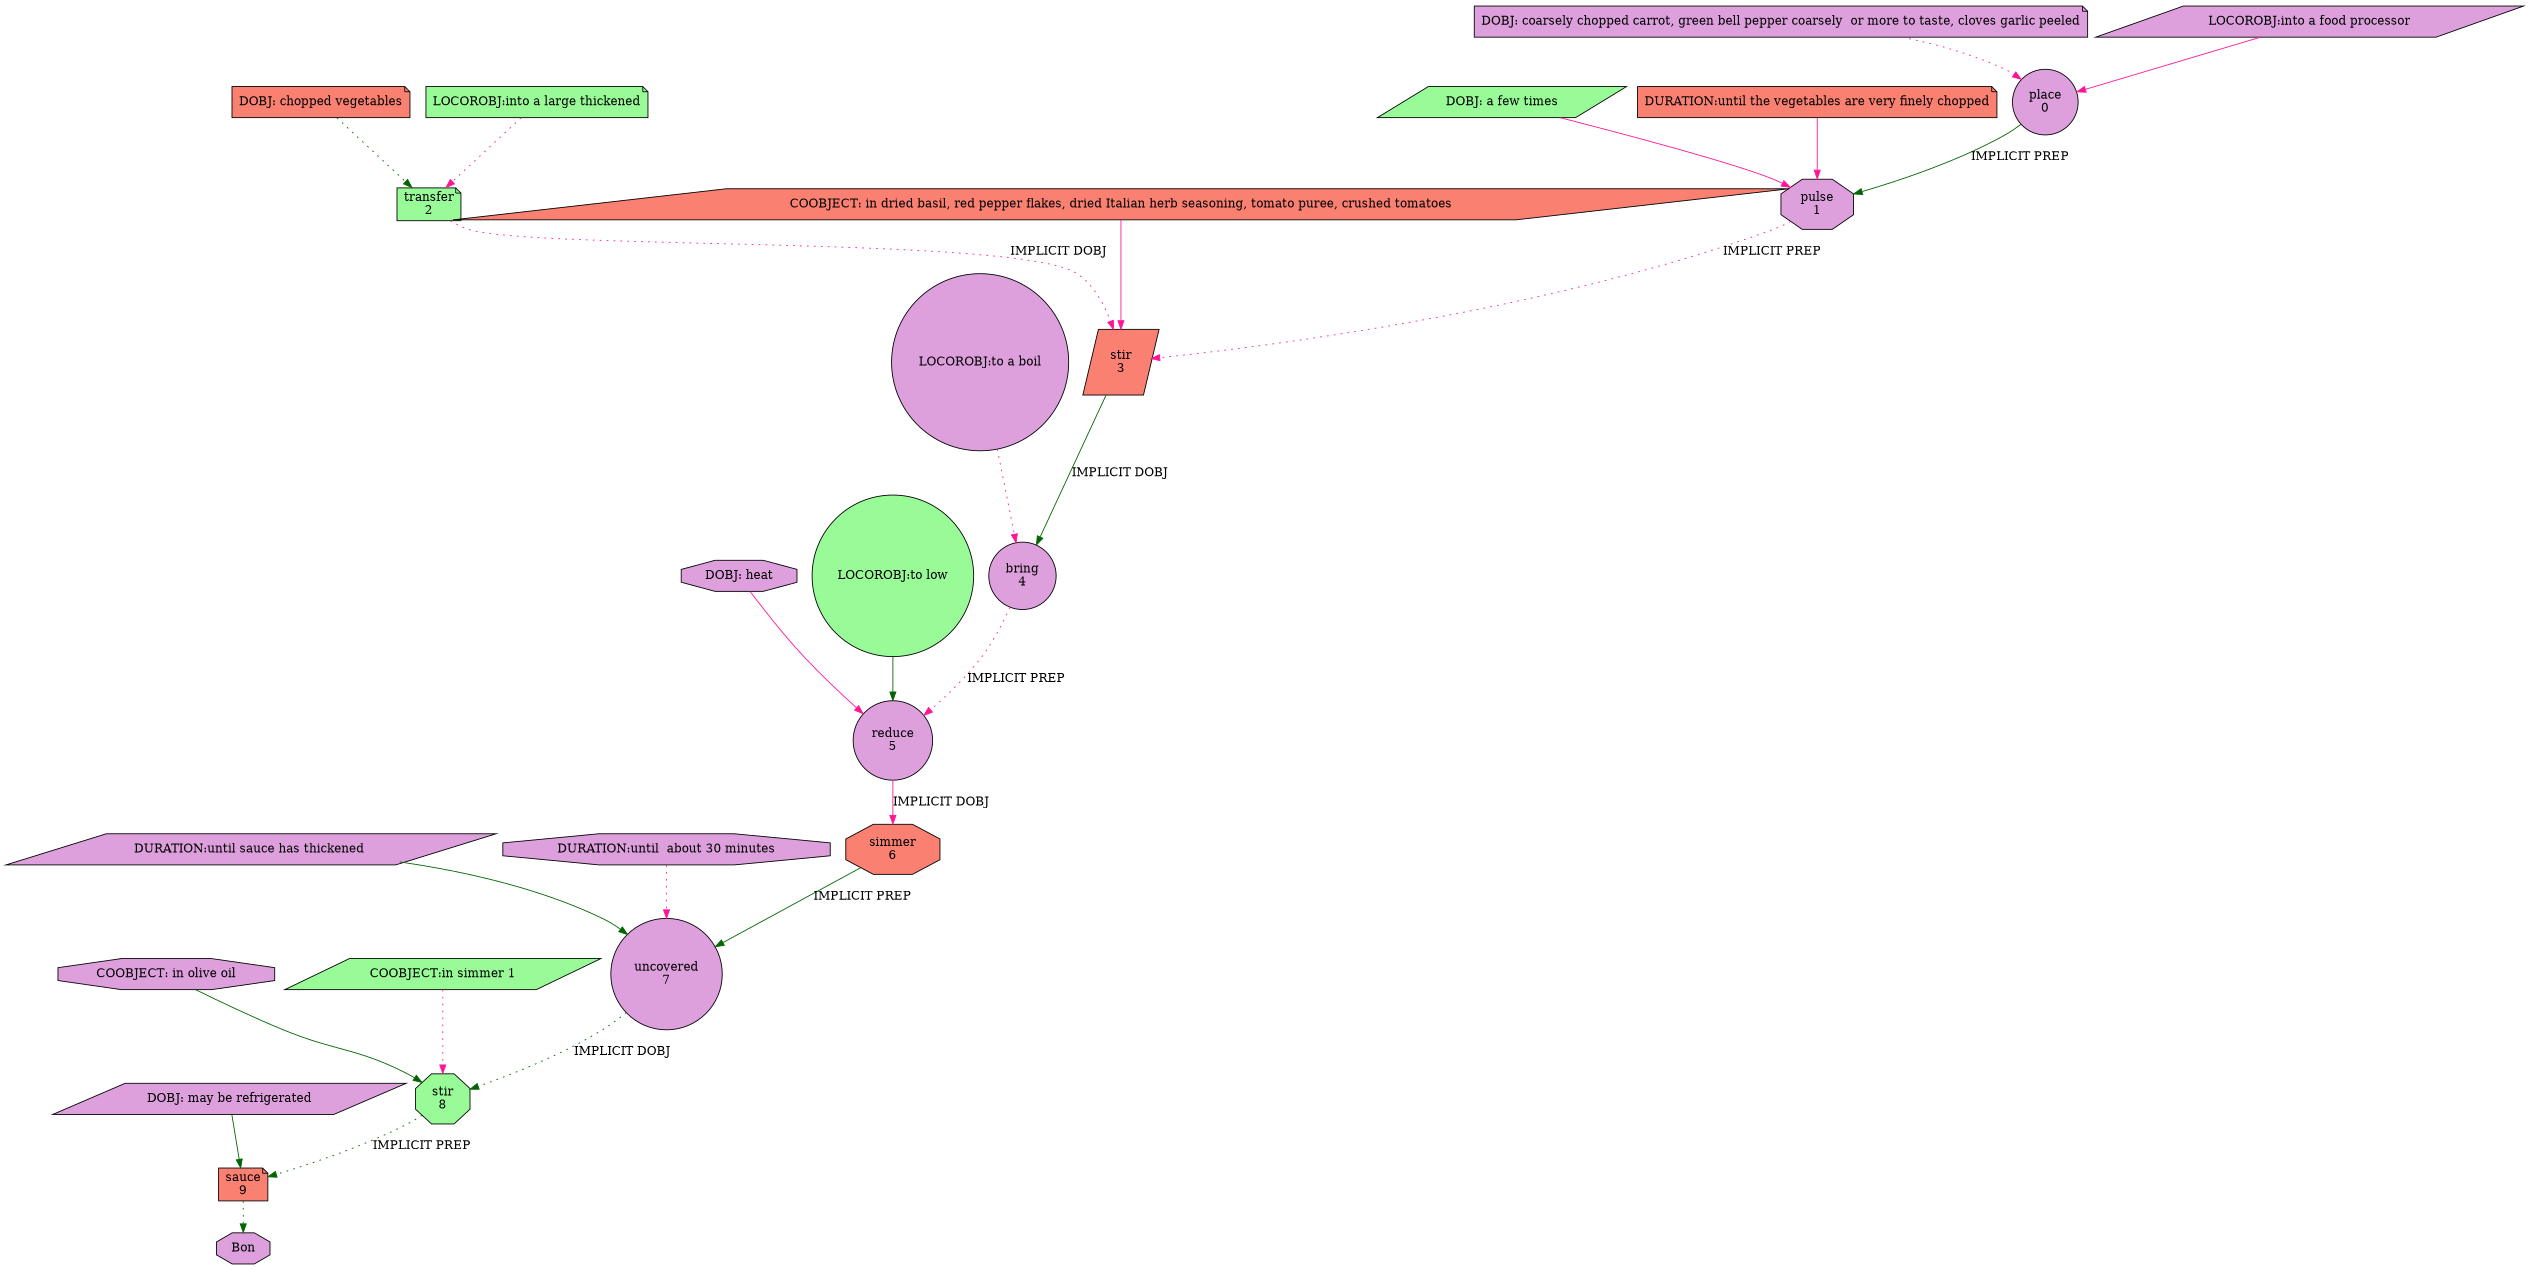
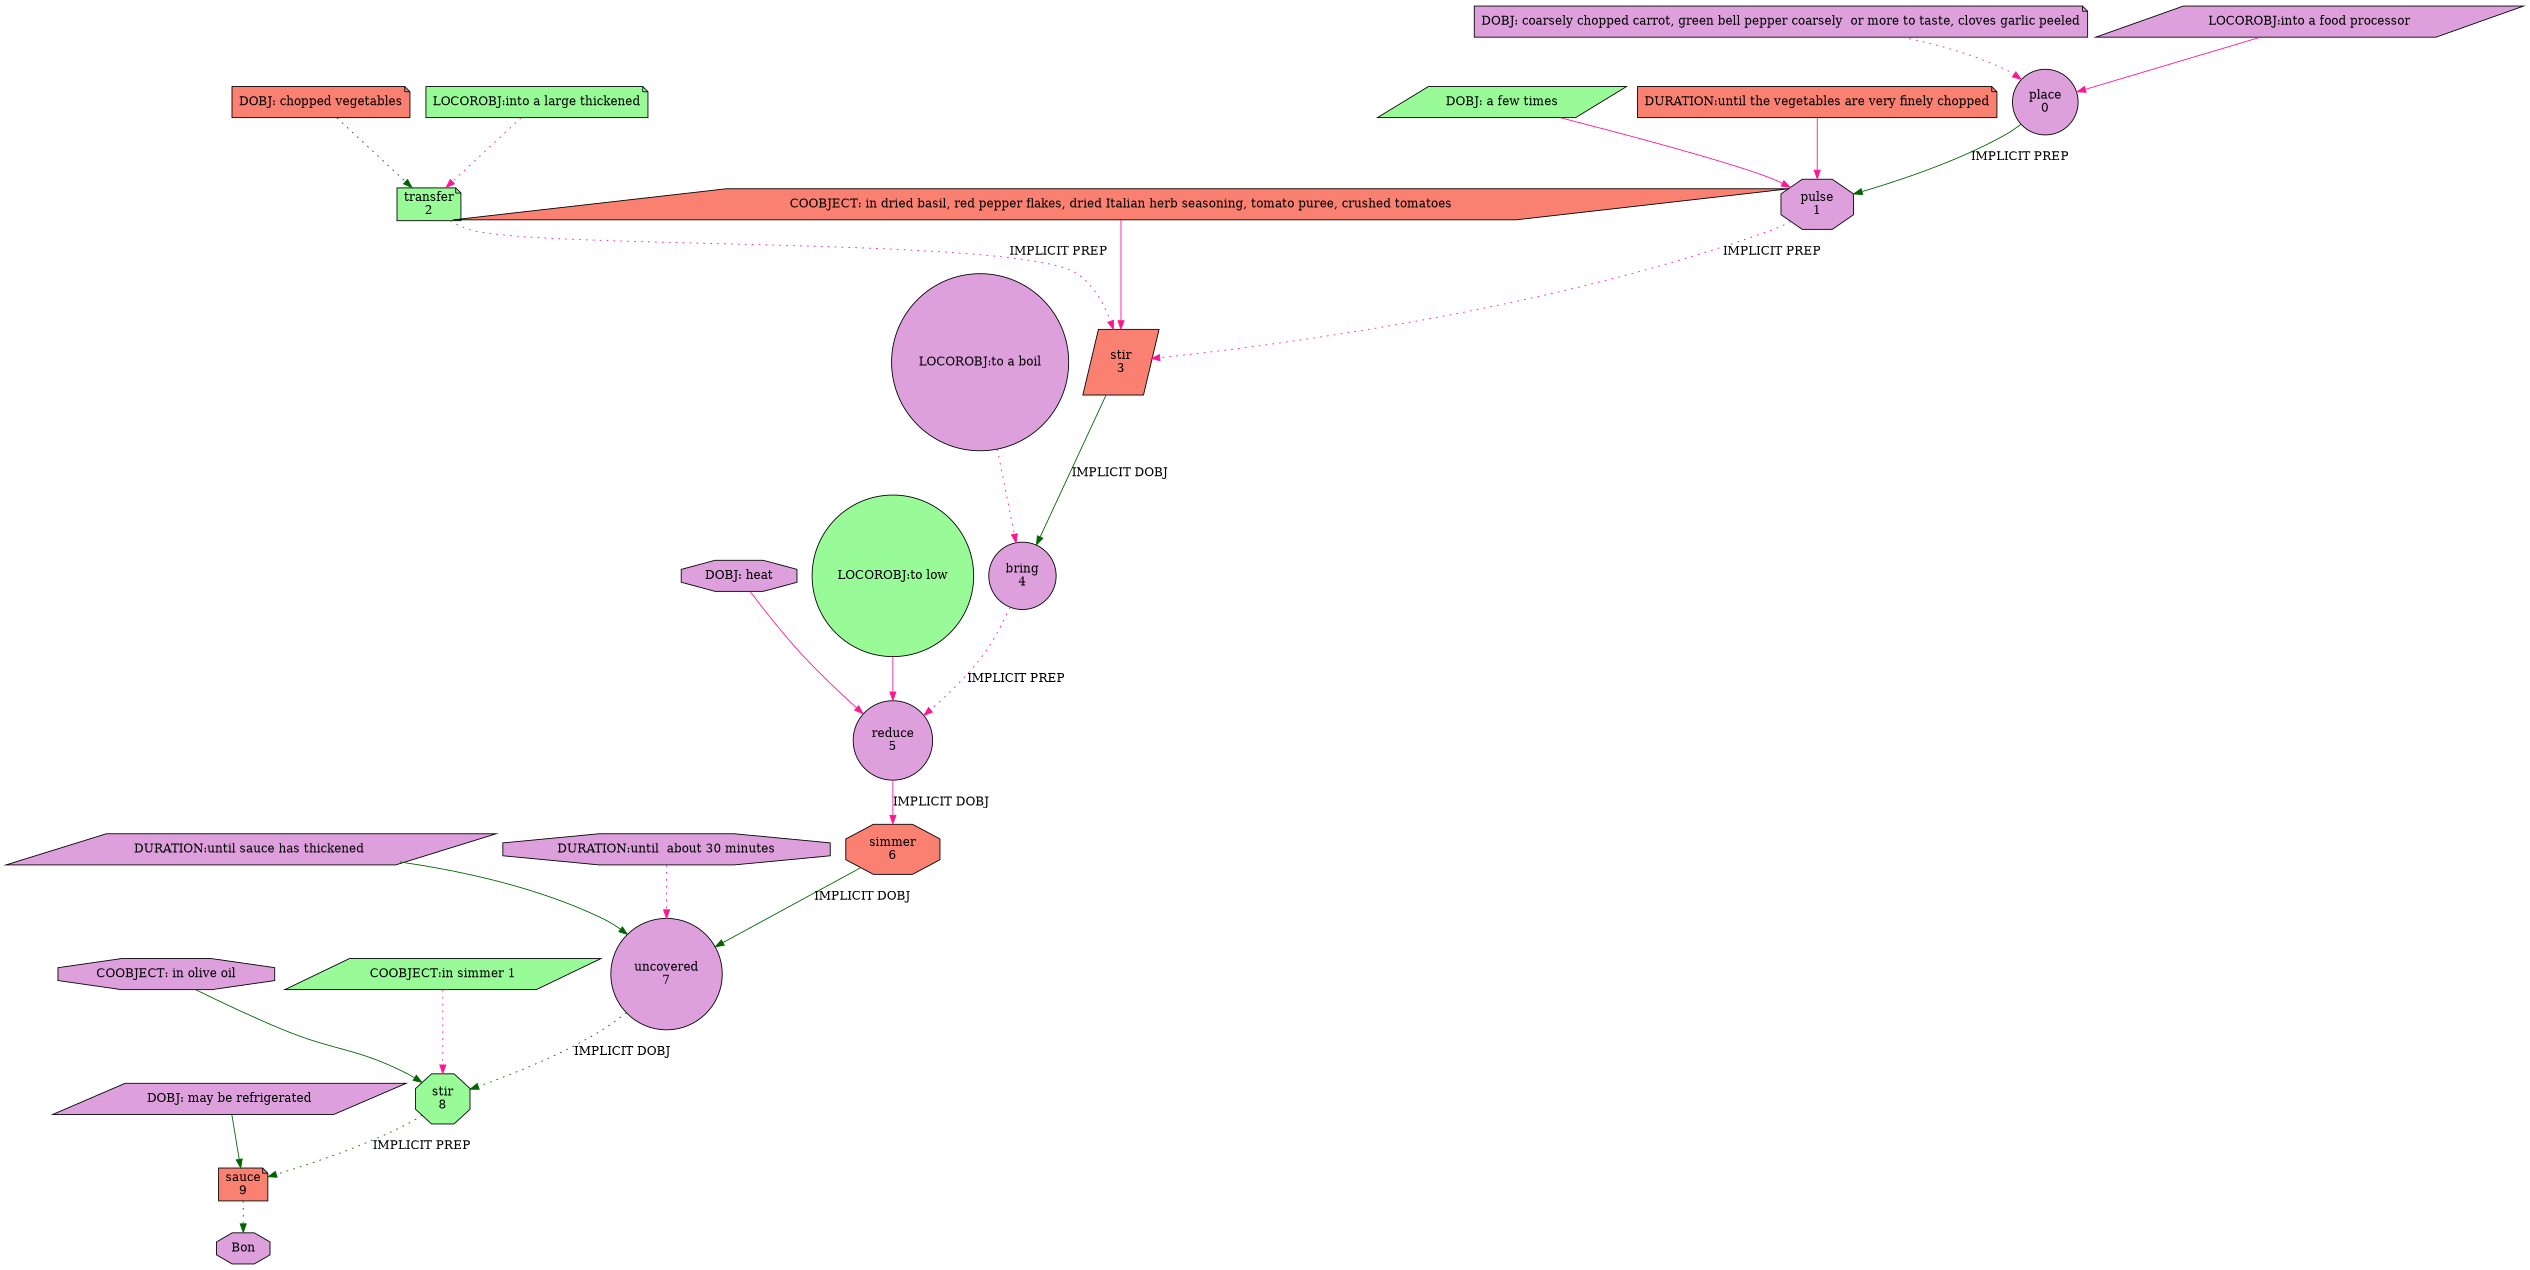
  digraph {
    node [fillcolor=plum shape=octagon style=filled]
    edge [color=deeppink style=solid]
    n1 [label="place\n0" shape=circle]
    n2 [label="pulse\n1"]
    n3 [fillcolor=salmon label="stir\n3" shape=parallelogram]
    n4 [label="bring\n4" shape=circle]
    n5 [fillcolor=palegreen label="transfer\n2" shape=note]
    n6 [label="reduce\n5" shape=circle]
    n7 [fillcolor=salmon label="simmer\n6"]
    n8 [label="uncovered\n7" shape=circle]
    n9 [fillcolor=palegreen label="stir\n8"]
    n10 [fillcolor=salmon label="sauce\n9" shape=note]
    n11 [label=Bon]
    n12 [fillcolor=salmon label="DOBJ: chopped vegetables" shape=note]
    n13 [fillcolor=palegreen label="LOCOROBJ:into a large thickened" shape=note]
    n14 [label="DOBJ: coarsely chopped carrot, green bell pepper coarsely  or more to taste, cloves garlic peeled" shape=note]
    n15 [label="LOCOROBJ:into a food processor" shape=parallelogram]
    n16 [fillcolor=palegreen label="DOBJ: a few times" shape=parallelogram]
    n17 [fillcolor=salmon label="DURATION:until the vegetables are very finely chopped" shape=note]
    n18 [fillcolor=salmon label="COOBJECT: in dried basil, red pepper flakes, dried Italian herb seasoning, tomato puree, crushed tomatoes" shape=parallelogram]
    n19 [label="LOCOROBJ:to a boil" shape=circle]
    n20 [label="DOBJ: heat"]
    n21 [fillcolor=palegreen label="LOCOROBJ:to low" shape=circle]
    n22 [label="DURATION:until sauce has thickened " shape=parallelogram]
    n23 [label="DURATION:until  about 30 minutes"]
    n24 [label="COOBJECT: in olive oil"]
    n25 [fillcolor=palegreen label="COOBJECT:in simmer 1" shape=parallelogram]
    n26 [label="DOBJ: may be refrigerated" shape=parallelogram]
    n1 -> n2 [color=darkgreen label="IMPLICIT PREP"]
    n2 -> n3 [label="IMPLICIT PREP" style=dotted]
    n3 -> n4 [color=darkgreen label="IMPLICIT DOBJ"]
    n4 -> n6 [label="IMPLICIT PREP" style=dotted]
-   n5 -> n3 [label="IMPLICIT DOBJ" style=dotted]
+   n5 -> n3 [label="IMPLICIT PREP" style=dotted]
    n6 -> n7 [label="IMPLICIT DOBJ"]
-   n7 -> n8 [color=darkgreen label="IMPLICIT PREP"]
+   n7 -> n8 [color=darkgreen label="IMPLICIT DOBJ"]
    n8 -> n9 [color=darkgreen label="IMPLICIT DOBJ" style=dotted]
    n9 -> n10 [color=darkgreen label="IMPLICIT PREP" style=dotted]
    n10 -> n11 [color=darkgreen style=dotted]
    n12 -> n5 [color=darkgreen style=dotted]
    n13 -> n5 [style=dotted]
    n14 -> n1 [style=dotted]
    n15 -> n1
    n16 -> n2
    n17 -> n2
    n18 -> n3
    n19 -> n4 [style=dotted]
    n20 -> n6
-   n21 -> n6 [color=darkgreen]
+   n21 -> n6
    n22 -> n8 [color=darkgreen]
    n23 -> n8 [style=dotted]
    n24 -> n9 [color=darkgreen]
    n25 -> n9 [style=dotted]
    n26 -> n10 [color=darkgreen]
  }
